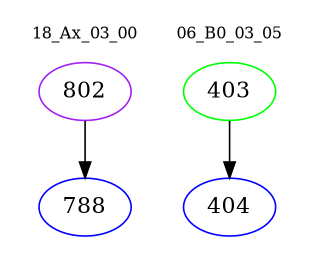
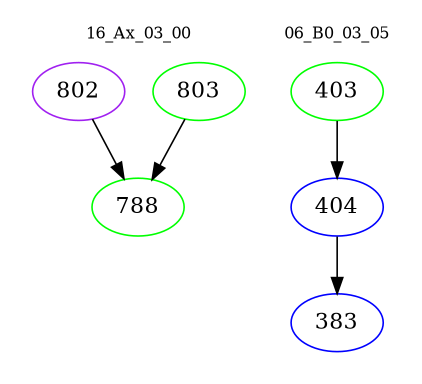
  digraph {
    node [color=blue]
    edge [color=black]
-   n2 [label=788]
+   n1 [color=green label=803]
+   n2 [color=green label=788]
    n3 [color=purple label=802]
    n4 [color=green label=403]
    n5 [label=404]
+   n6 [label=383]
    subgraph cluster_1 {
      color=white
      fontsize=10
-     label="18_Ax_03_00"
+     label="16_Ax_03_00"
+     n1
      n2
      n3
    }
    subgraph cluster_2 {
      color=white
      fontsize=10
      label="06_B0_03_05"
      n4
      n5
+     n6
    }
+   n1 -> n2
    n3 -> n2
    n4 -> n5
+   n5 -> n6
  }
